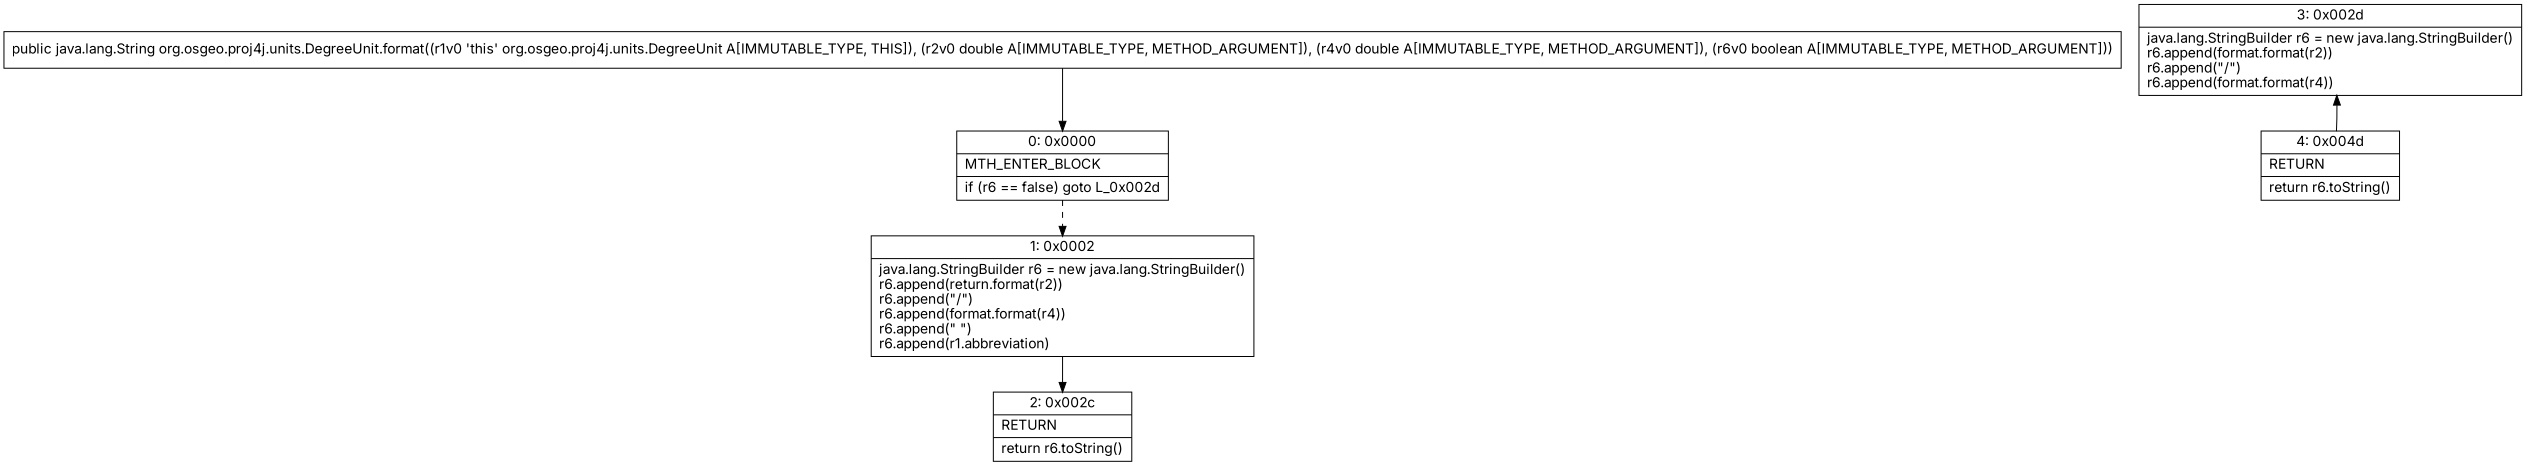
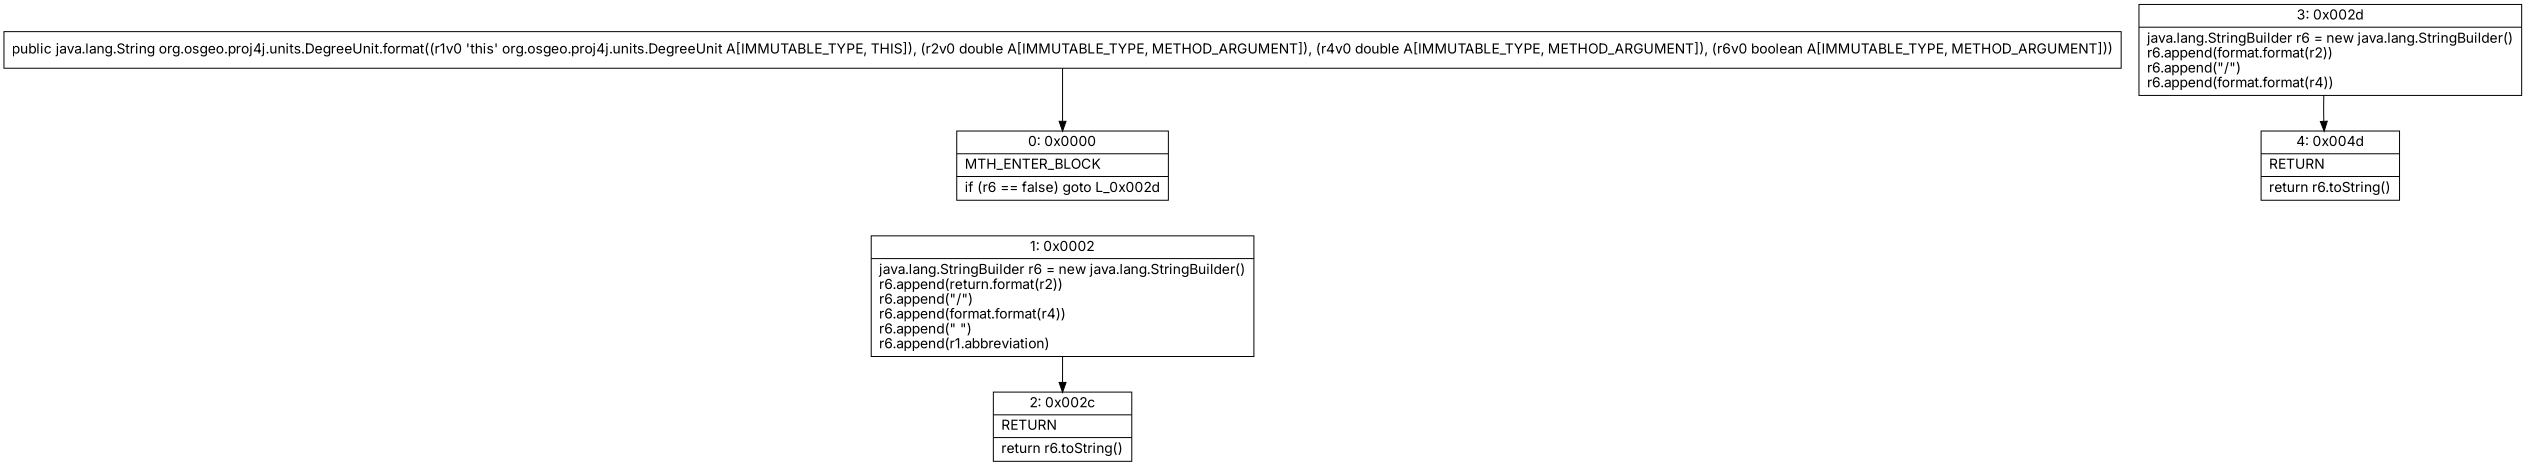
  digraph {
    fontname=Inter
    node [fontname=Inter shape=record]
    edge [fontname=Inter]
    n1 [label="{0\:\ 0x0000|MTH_ENTER_BLOCK\l|if (r6 == false) goto L_0x002d\l}"]
    n2 [label="{1\:\ 0x0002|java.lang.StringBuilder r6 = new java.lang.StringBuilder()\lr6.append(return.format(r2))\lr6.append(\"\/\")\lr6.append(format.format(r4))\lr6.append(\" \")\lr6.append(r1.abbreviation)\l}"]
    n3 [label="{2\:\ 0x002c|RETURN\l|return r6.toString()\l}"]
    n4 [label="{3\:\ 0x002d|java.lang.StringBuilder r6 = new java.lang.StringBuilder()\lr6.append(format.format(r2))\lr6.append(\"\/\")\lr6.append(format.format(r4))\l}"]
    n5 [label="{4\:\ 0x004d|RETURN\l|return r6.toString()\l}"]
    n6 [label="{public java.lang.String org.osgeo.proj4j.units.DegreeUnit.format((r1v0 'this' org.osgeo.proj4j.units.DegreeUnit A[IMMUTABLE_TYPE, THIS]), (r2v0 double A[IMMUTABLE_TYPE, METHOD_ARGUMENT]), (r4v0 double A[IMMUTABLE_TYPE, METHOD_ARGUMENT]), (r6v0 boolean A[IMMUTABLE_TYPE, METHOD_ARGUMENT])) }"]
-   n1 -> n2 [style=dashed]
    n2 -> n3
-   n5 -> n4
+   n4 -> n5
    n6 -> n1
  }
